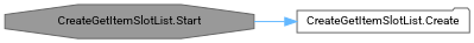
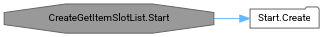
  digraph {
    rankdir=LR
    fontname=Roboto
    node [fontname=Roboto fontsize=10 style=filled]
    n1 [color=gray40 fillcolor=grey60 fontcolor=black height=0.2 label="CreateGetItemSlotList.Start" shape=octagon width=0.4]
-   n2 [color=grey40 fillcolor=white height=0.2 label="CreateGetItemSlotList.Create" shape=folder width=0.4]
+   n2 [color=grey40 fillcolor=white height=0.2 label="Start.Create" shape=folder width=0.4]
    n1 -> n2 [color=steelblue1 fontname=Roboto fontsize=10 labelfontname=Helvetica labelfontsize=10 style=solid]
  }
